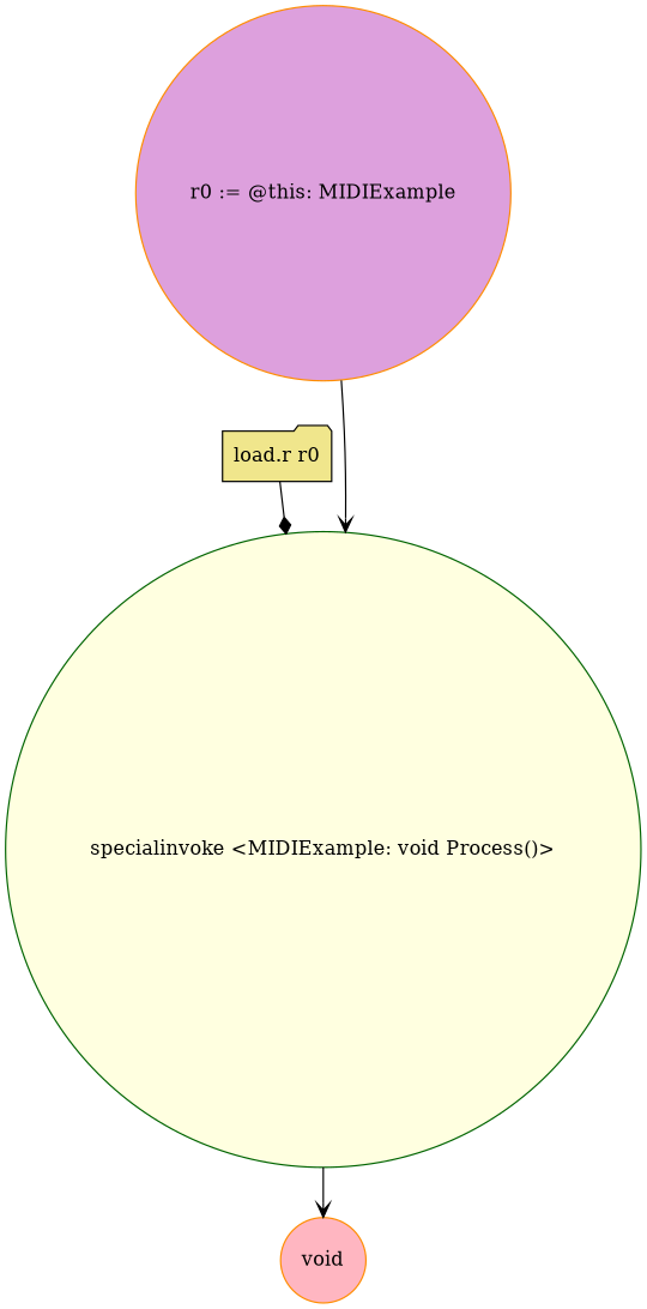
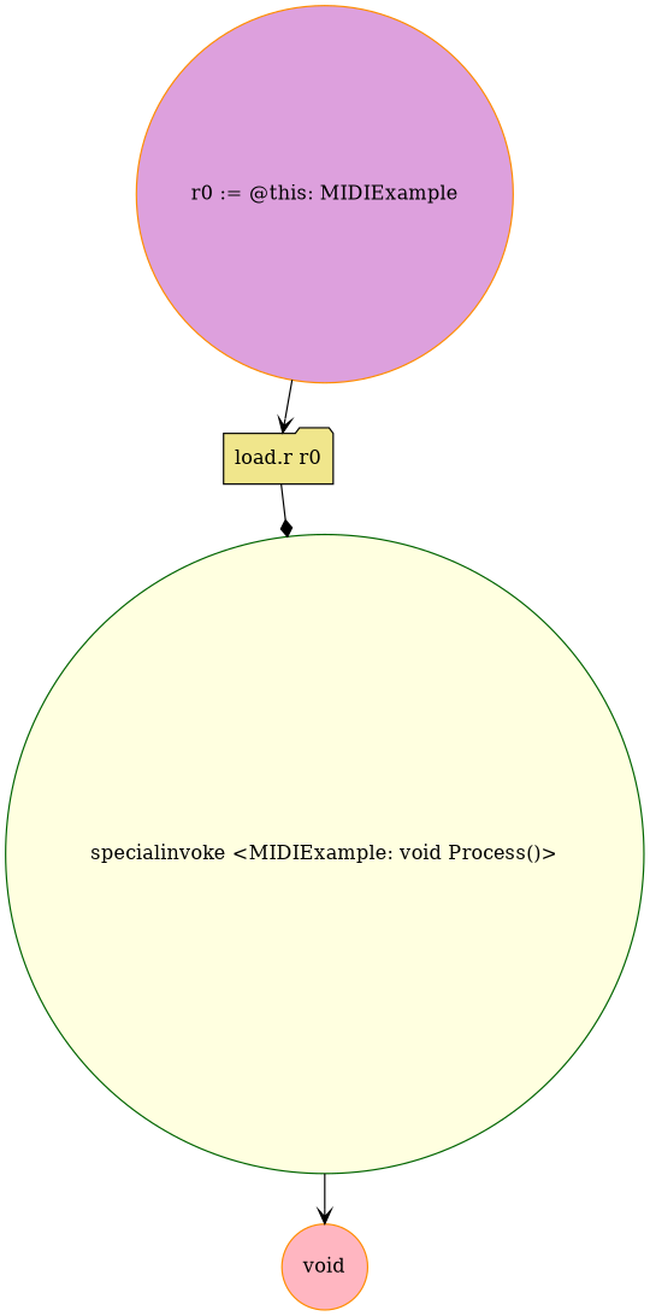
  digraph {
    node [color=darkorange shape=circle style=filled]
    edge [arrowhead=vee]
    "r0 := @this: MIDIExample" [fillcolor=plum]
    "load.r r0" [color=black fillcolor=khaki shape=folder]
    "specialinvoke <MIDIExample: void Process()>" [color=darkgreen fillcolor=lightyellow]
    n4 [fillcolor=lightpink label=void]
-   "r0 := @this: MIDIExample" -> "specialinvoke <MIDIExample: void Process()>"
+   "r0 := @this: MIDIExample" -> "load.r r0"
    "load.r r0" -> "specialinvoke <MIDIExample: void Process()>" [arrowhead=diamond]
    "specialinvoke <MIDIExample: void Process()>" -> n4
  }
